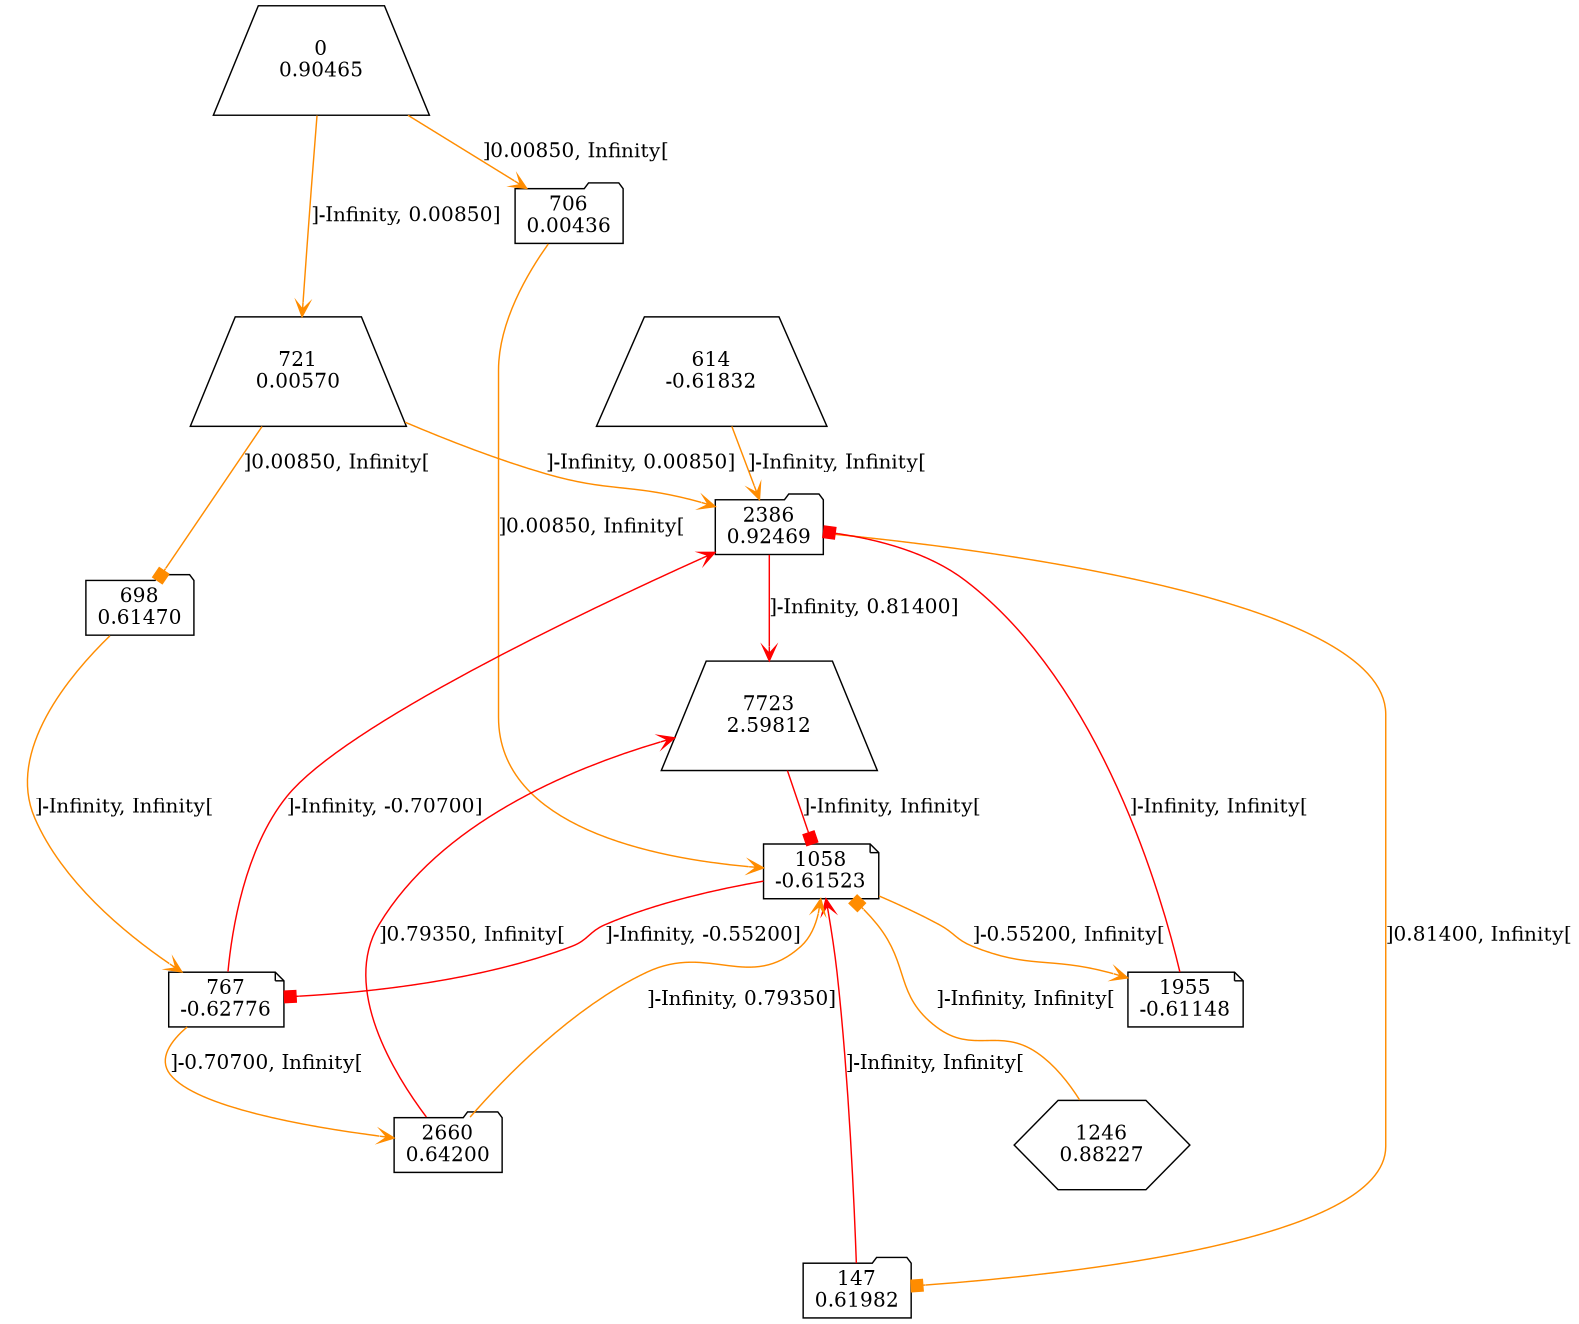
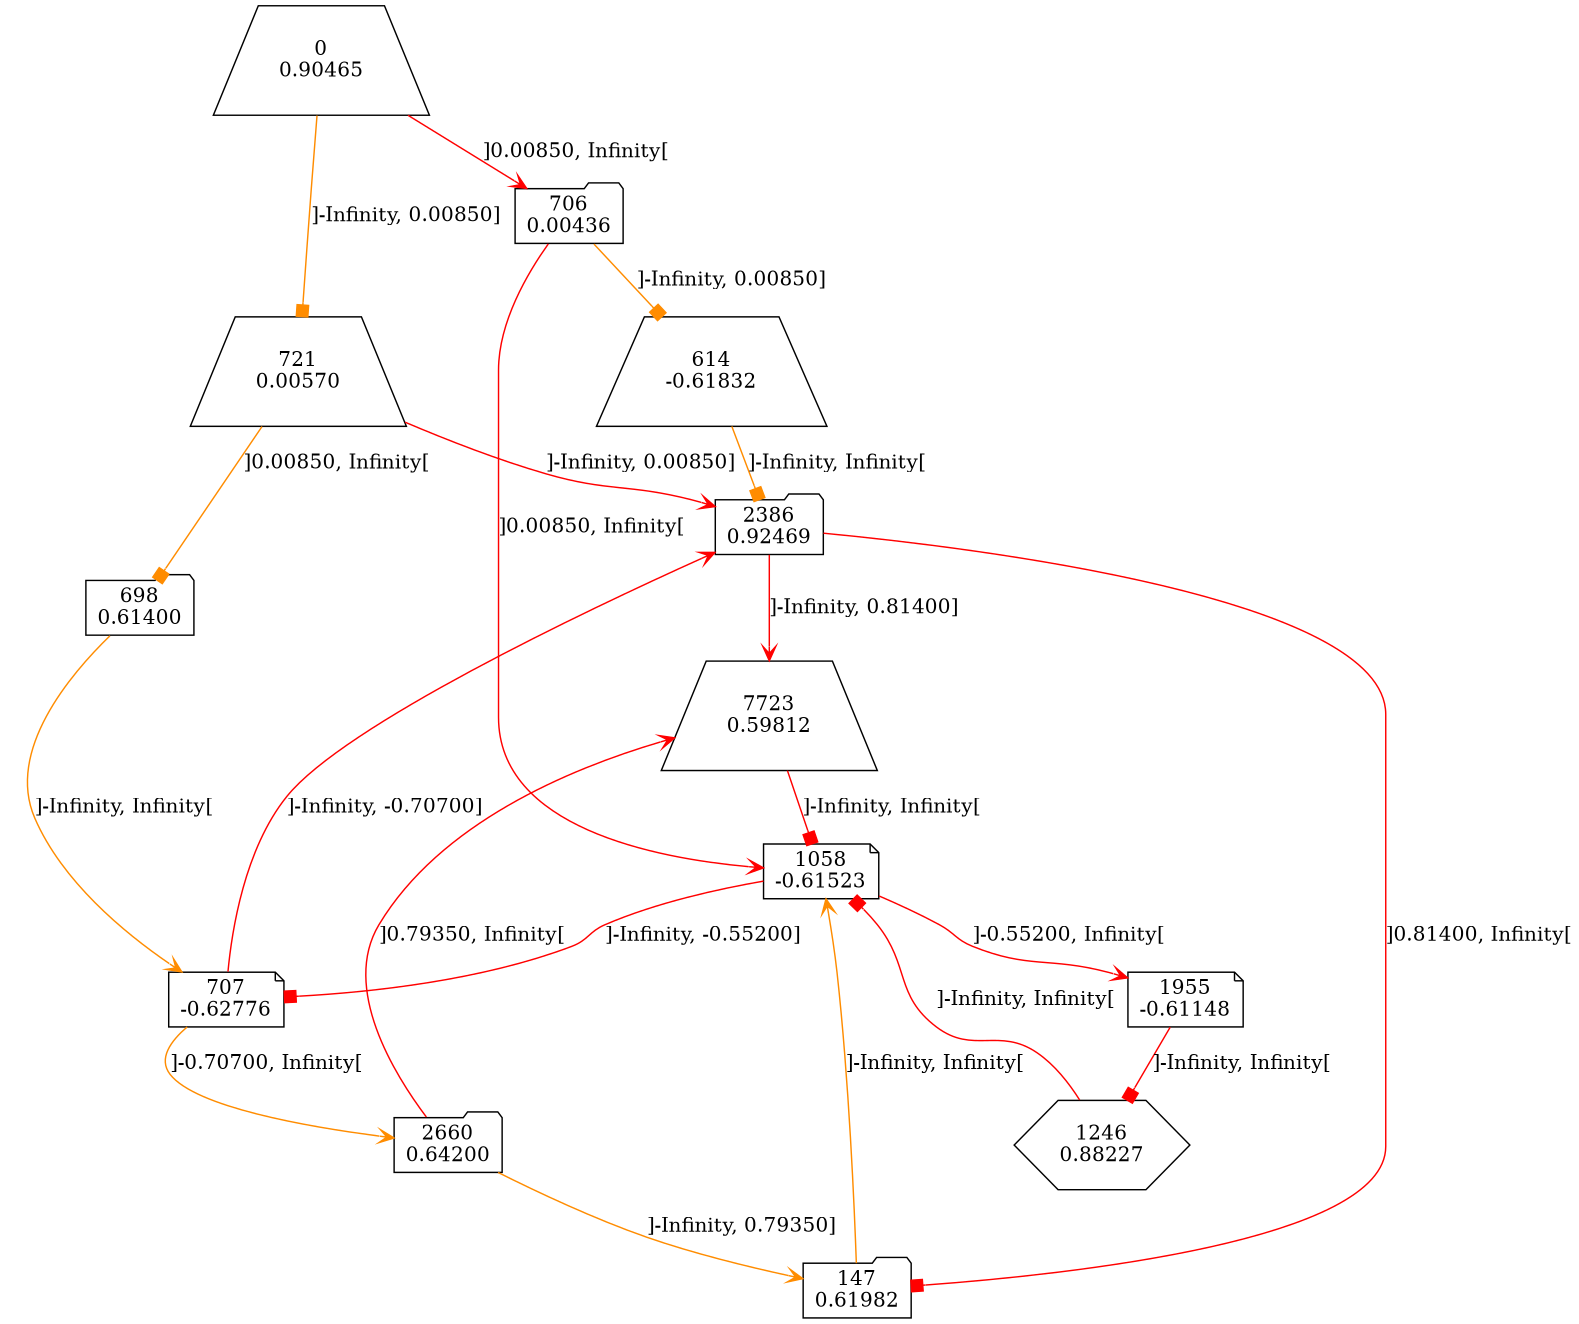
  digraph {
    node [shape=folder]
    edge [arrowhead=vee color=darkorange]
    n1 [label="0\n0.90465" shape=trapezium]
    n2 [label="721\n0.00570" shape=trapezium]
    n3 [label="706\n0.00436"]
    n4 [label="2386\n0.92469"]
-   n5 [label="698\n0.61470"]
+   n5 [label="698\n0.61400"]
    n6 [label="614\n-0.61832" shape=trapezium]
    n7 [label="1058\n-0.61523" shape=note]
-   n8 [label="7723\n2.59812" shape=trapezium]
+   n8 [label="7723\n0.59812" shape=trapezium]
    n9 [label="147\n0.61982"]
-   n10 [label="767\n-0.62776" shape=note]
+   n10 [label="707\n-0.62776" shape=note]
    n11 [label="1955\n-0.61148" shape=note]
    n12 [label="2660\n0.64200"]
    n13 [label="1246\n0.88227" shape=hexagon]
-   n1 -> n2 [label="]-Infinity, 0.00850]"]
-   n1 -> n3 [label="]0.00850, Infinity["]
-   n2 -> n4 [label="]-Infinity, 0.00850]"]
+   n1 -> n2 [arrowhead=box label="]-Infinity, 0.00850]"]
+   n1 -> n3 [color=red label="]0.00850, Infinity["]
+   n2 -> n4 [color=red label="]-Infinity, 0.00850]"]
    n2 -> n5 [arrowhead=box label="]0.00850, Infinity["]
-   n3 -> n7 [label="]0.00850, Infinity["]
+   n3 -> n6 [arrowhead=box label="]-Infinity, 0.00850]"]
+   n3 -> n7 [color=red label="]0.00850, Infinity["]
    n4 -> n8 [color=red label="]-Infinity, 0.81400]"]
-   n4 -> n9 [arrowhead=box label="]0.81400, Infinity["]
+   n4 -> n9 [arrowhead=box color=red label="]0.81400, Infinity["]
    n5 -> n10 [label="]-Infinity, Infinity["]
-   n6 -> n4 [label="]-Infinity, Infinity["]
+   n6 -> n4 [arrowhead=box label="]-Infinity, Infinity["]
    n7 -> n10 [arrowhead=box color=red label="]-Infinity, -0.55200]"]
-   n7 -> n11 [label="]-0.55200, Infinity["]
+   n7 -> n11 [color=red label="]-0.55200, Infinity["]
    n8 -> n7 [arrowhead=box color=red label="]-Infinity, Infinity["]
-   n9 -> n7 [color=red label="]-Infinity, Infinity["]
+   n9 -> n7 [label="]-Infinity, Infinity["]
    n10 -> n4 [color=red label="]-Infinity, -0.70700]"]
    n10 -> n12 [label="]-0.70700, Infinity["]
-   n11 -> n4 [arrowhead=box color=red label="]-Infinity, Infinity["]
+   n11 -> n13 [arrowhead=box color=red label="]-Infinity, Infinity["]
    n12 -> n8 [color=red label="]0.79350, Infinity["]
-   n12 -> n7 [label="]-Infinity, 0.79350]"]
-   n13 -> n7 [arrowhead=box label="]-Infinity, Infinity["]
+   n12 -> n9 [label="]-Infinity, 0.79350]"]
+   n13 -> n7 [arrowhead=box color=red label="]-Infinity, Infinity["]
  }
